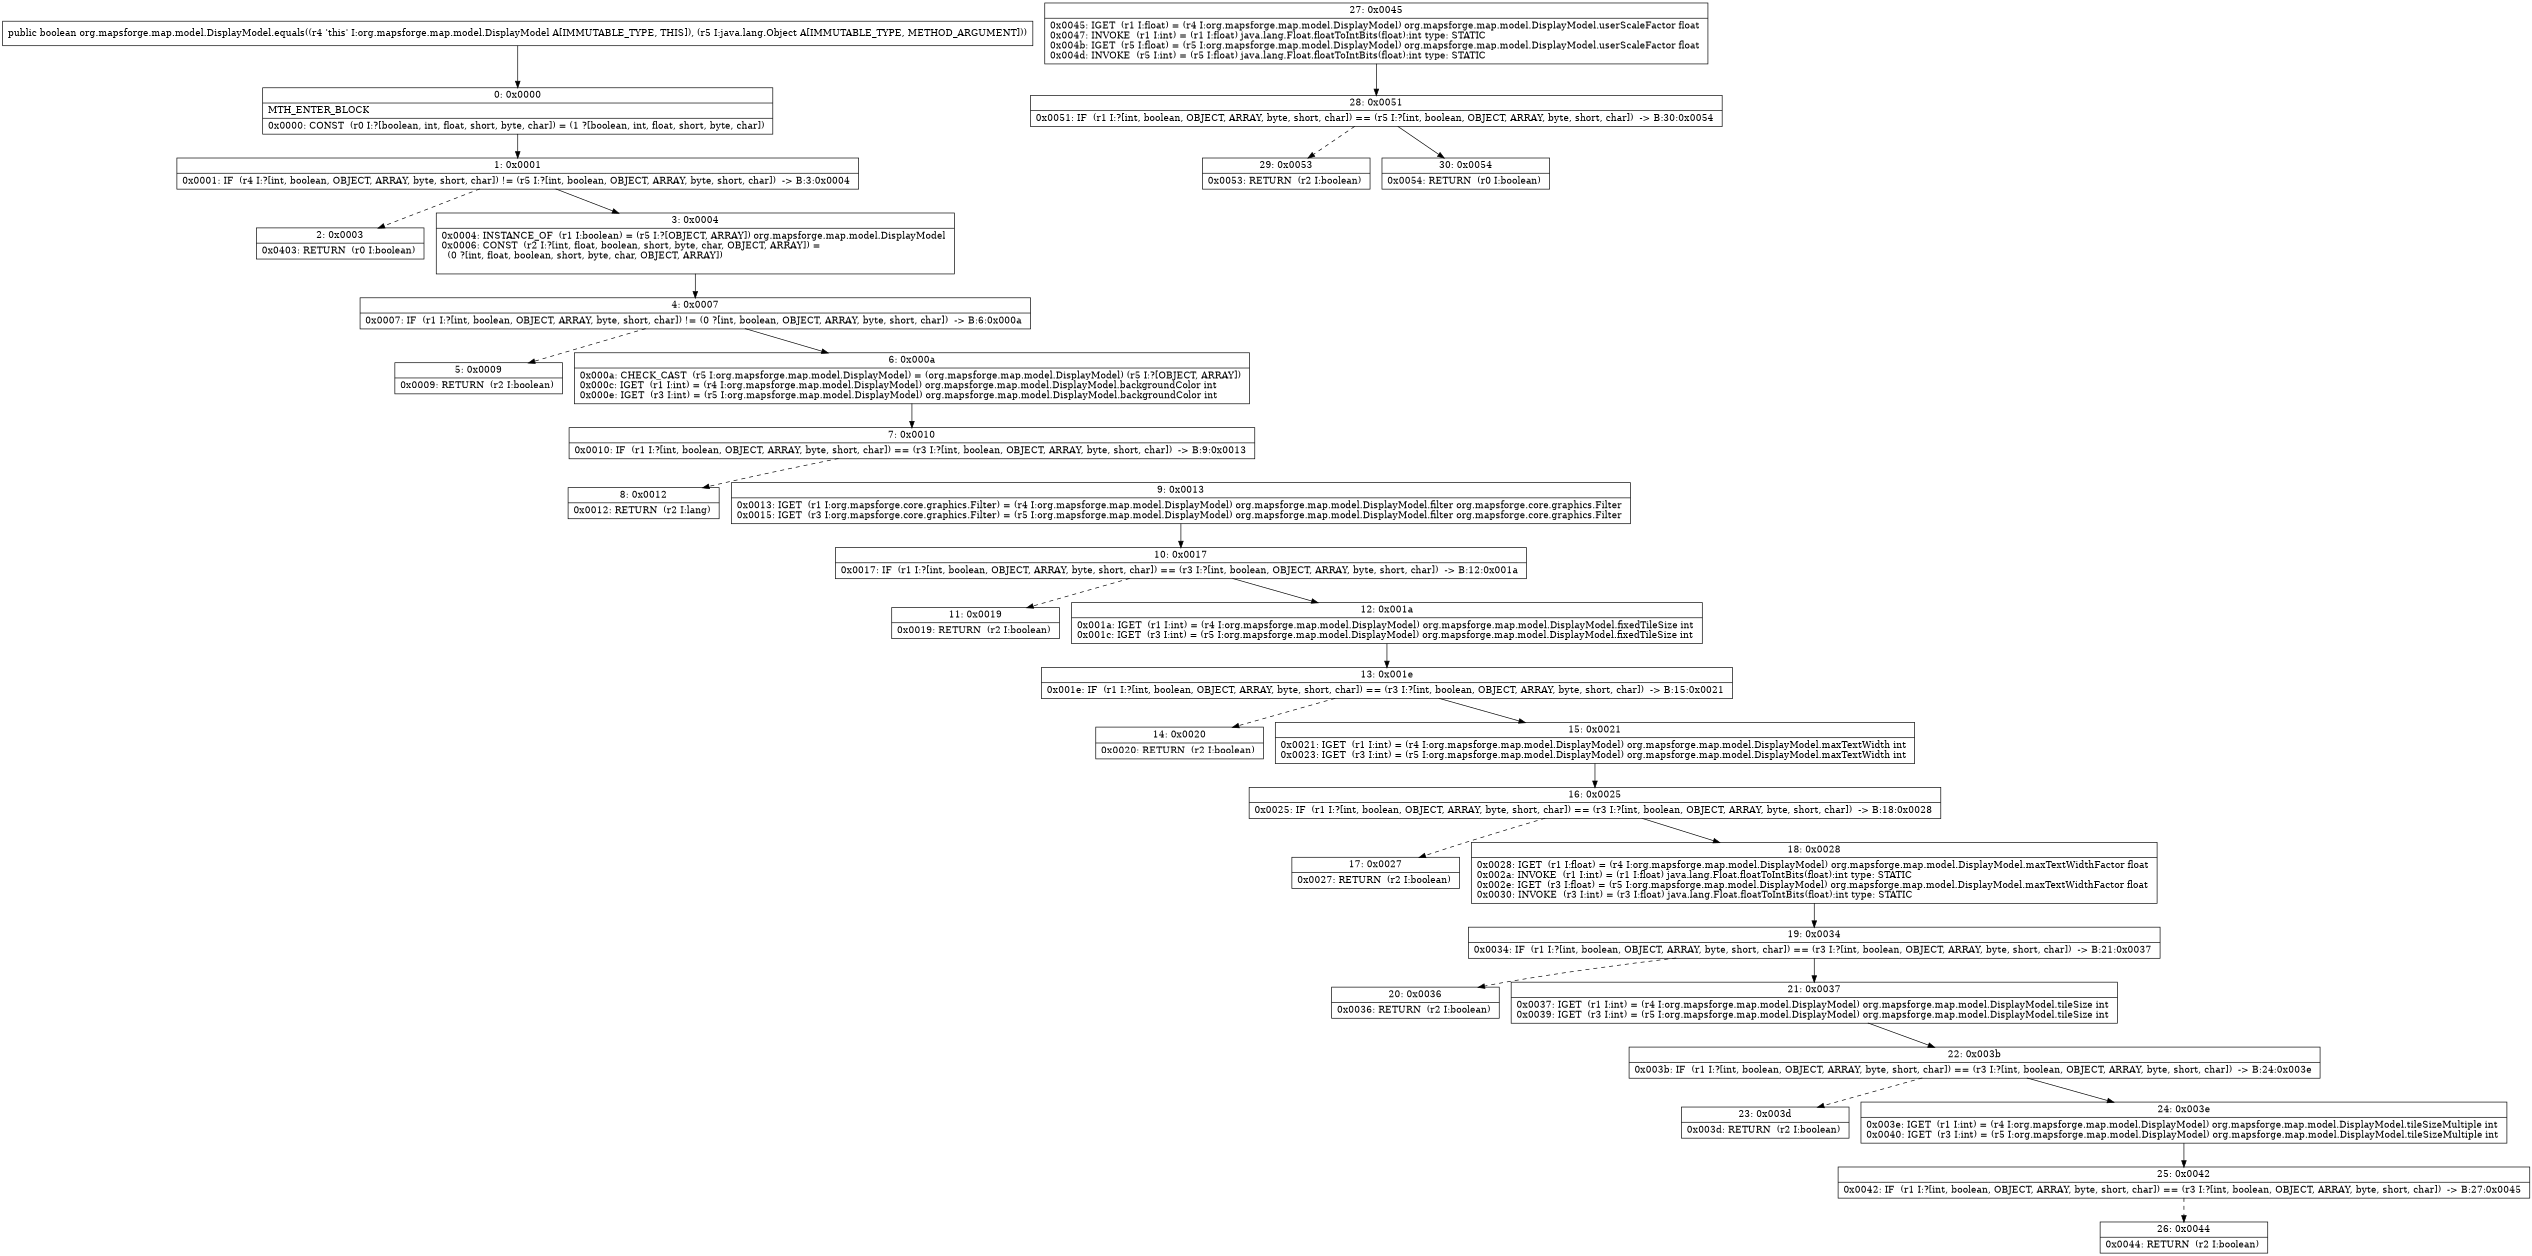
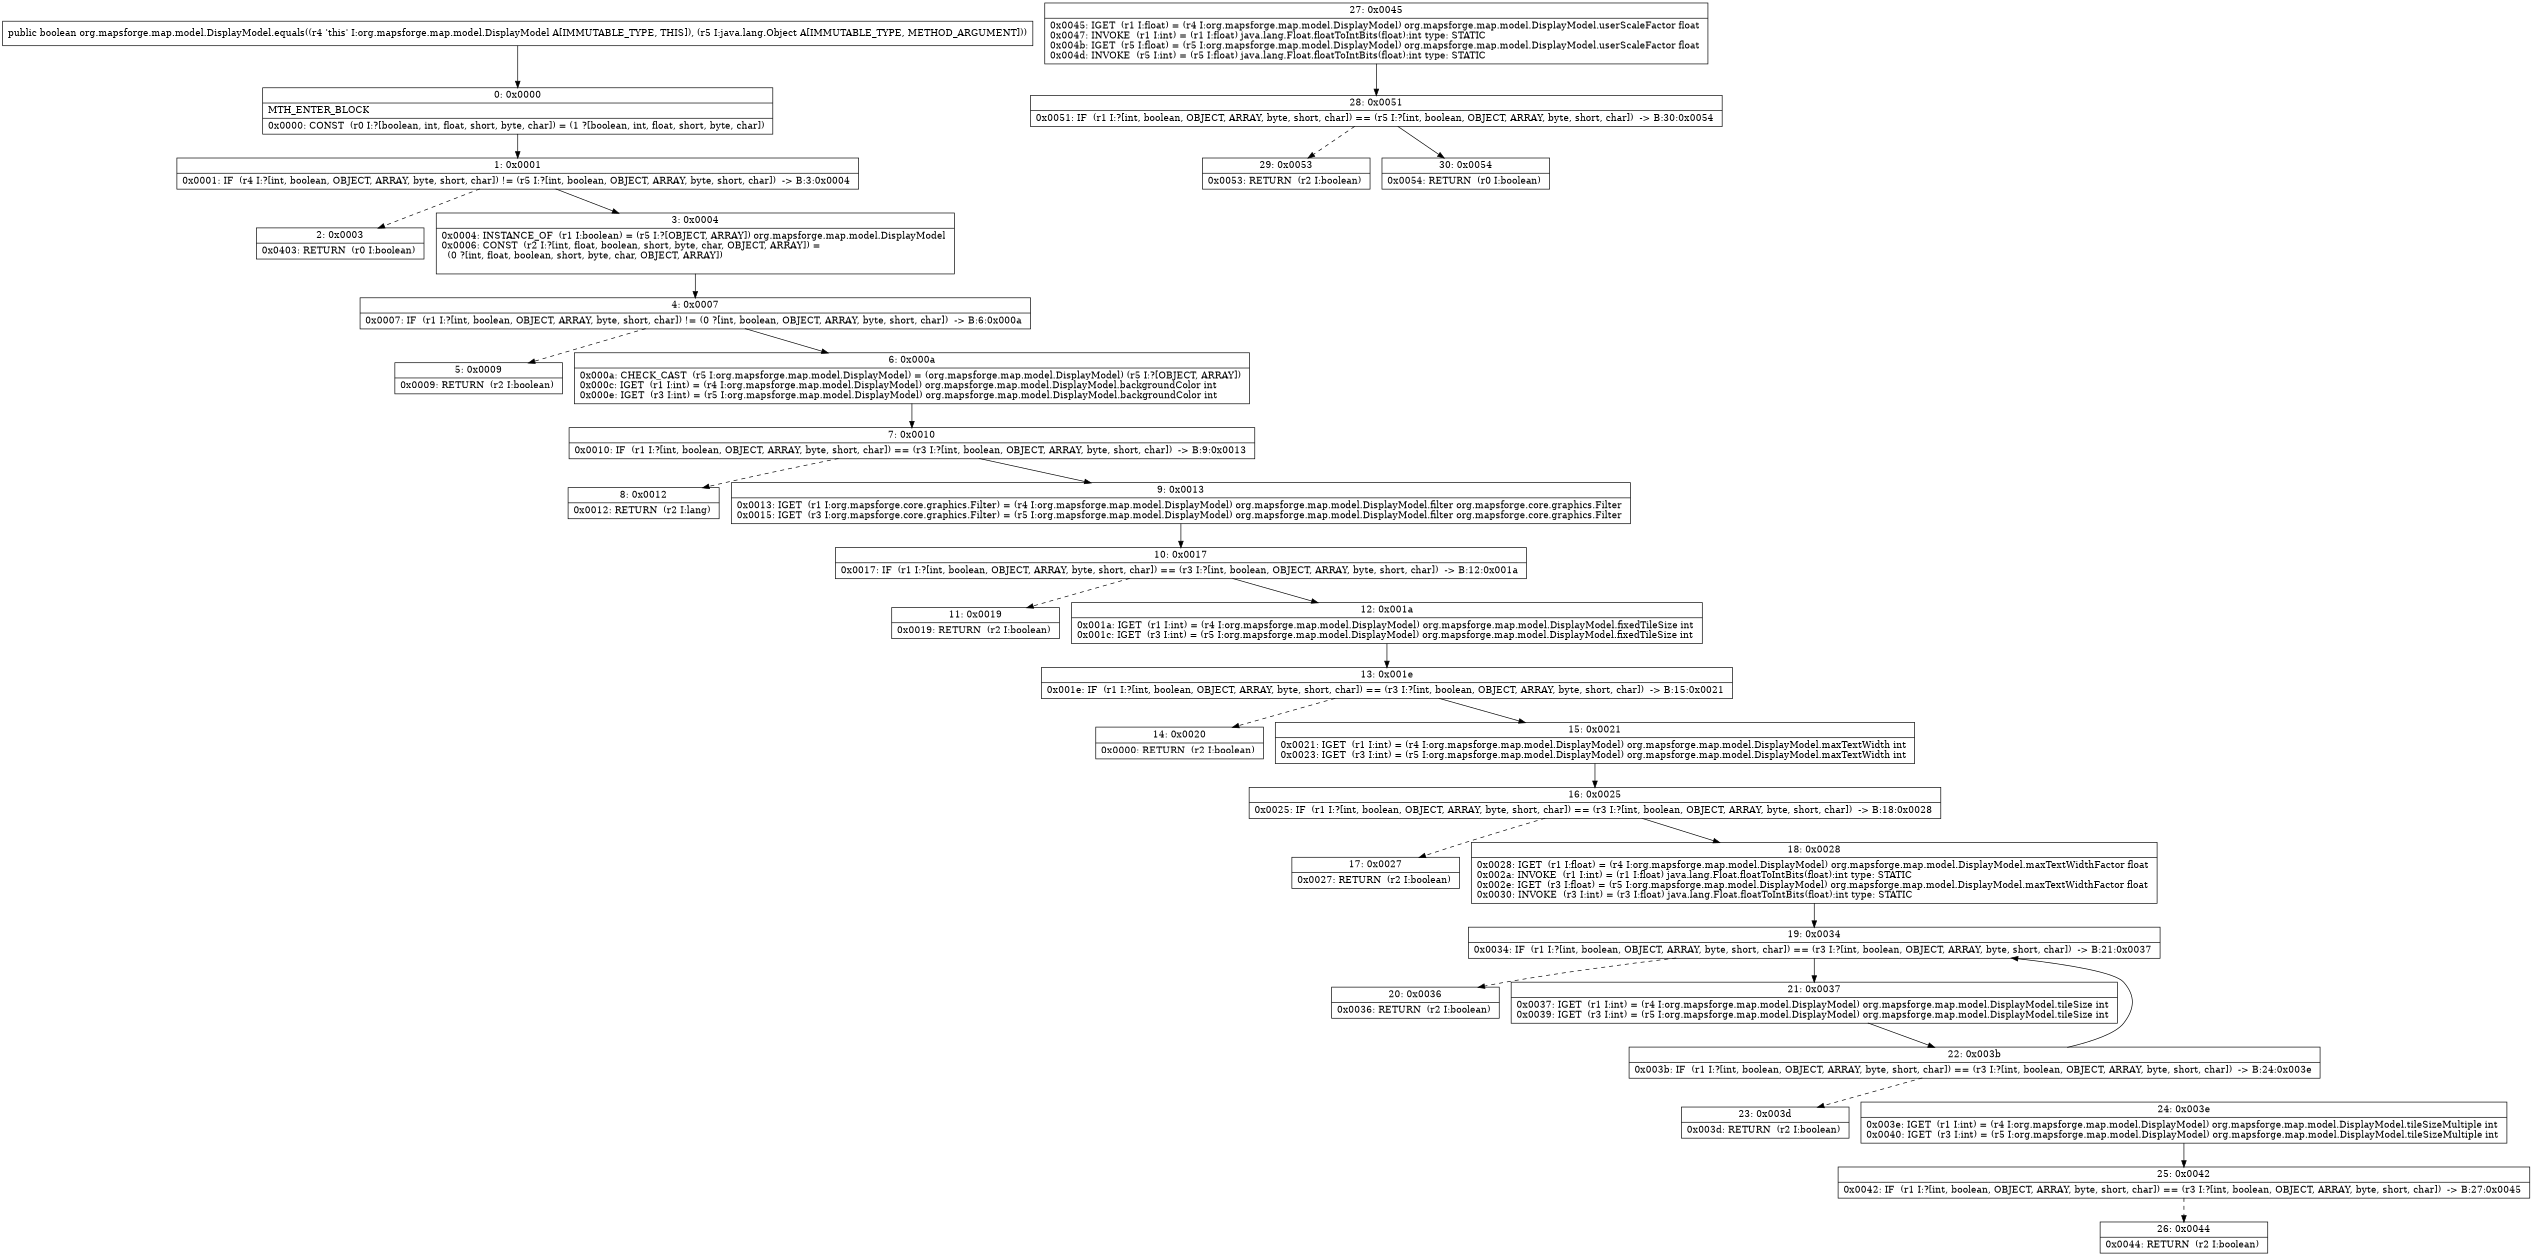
  digraph {
    node [shape=record]
    n1 [label="{0\:\ 0x0000|MTH_ENTER_BLOCK\l|0x0000: CONST  (r0 I:?[boolean, int, float, short, byte, char]) = (1 ?[boolean, int, float, short, byte, char]) \l}"]
    n2 [label="{1\:\ 0x0001|0x0001: IF  (r4 I:?[int, boolean, OBJECT, ARRAY, byte, short, char]) != (r5 I:?[int, boolean, OBJECT, ARRAY, byte, short, char])  \-\> B:3:0x0004 \l}"]
    n3 [label="{2\:\ 0x0003|0x0403: RETURN  (r0 I:boolean) \l}"]
    n4 [label="{3\:\ 0x0004|0x0004: INSTANCE_OF  (r1 I:boolean) = (r5 I:?[OBJECT, ARRAY]) org.mapsforge.map.model.DisplayModel \l0x0006: CONST  (r2 I:?[int, float, boolean, short, byte, char, OBJECT, ARRAY]) = \l  (0 ?[int, float, boolean, short, byte, char, OBJECT, ARRAY])\l \l}"]
    n5 [label="{4\:\ 0x0007|0x0007: IF  (r1 I:?[int, boolean, OBJECT, ARRAY, byte, short, char]) != (0 ?[int, boolean, OBJECT, ARRAY, byte, short, char])  \-\> B:6:0x000a \l}"]
    n6 [label="{5\:\ 0x0009|0x0009: RETURN  (r2 I:boolean) \l}"]
    n7 [label="{6\:\ 0x000a|0x000a: CHECK_CAST  (r5 I:org.mapsforge.map.model.DisplayModel) = (org.mapsforge.map.model.DisplayModel) (r5 I:?[OBJECT, ARRAY]) \l0x000c: IGET  (r1 I:int) = (r4 I:org.mapsforge.map.model.DisplayModel) org.mapsforge.map.model.DisplayModel.backgroundColor int \l0x000e: IGET  (r3 I:int) = (r5 I:org.mapsforge.map.model.DisplayModel) org.mapsforge.map.model.DisplayModel.backgroundColor int \l}"]
    n8 [label="{7\:\ 0x0010|0x0010: IF  (r1 I:?[int, boolean, OBJECT, ARRAY, byte, short, char]) == (r3 I:?[int, boolean, OBJECT, ARRAY, byte, short, char])  \-\> B:9:0x0013 \l}"]
    n9 [label="{8\:\ 0x0012|0x0012: RETURN  (r2 I:lang) \l}"]
    n10 [label="{9\:\ 0x0013|0x0013: IGET  (r1 I:org.mapsforge.core.graphics.Filter) = (r4 I:org.mapsforge.map.model.DisplayModel) org.mapsforge.map.model.DisplayModel.filter org.mapsforge.core.graphics.Filter \l0x0015: IGET  (r3 I:org.mapsforge.core.graphics.Filter) = (r5 I:org.mapsforge.map.model.DisplayModel) org.mapsforge.map.model.DisplayModel.filter org.mapsforge.core.graphics.Filter \l}"]
    n11 [label="{10\:\ 0x0017|0x0017: IF  (r1 I:?[int, boolean, OBJECT, ARRAY, byte, short, char]) == (r3 I:?[int, boolean, OBJECT, ARRAY, byte, short, char])  \-\> B:12:0x001a \l}"]
    n12 [label="{11\:\ 0x0019|0x0019: RETURN  (r2 I:boolean) \l}"]
    n13 [label="{12\:\ 0x001a|0x001a: IGET  (r1 I:int) = (r4 I:org.mapsforge.map.model.DisplayModel) org.mapsforge.map.model.DisplayModel.fixedTileSize int \l0x001c: IGET  (r3 I:int) = (r5 I:org.mapsforge.map.model.DisplayModel) org.mapsforge.map.model.DisplayModel.fixedTileSize int \l}"]
    n14 [label="{13\:\ 0x001e|0x001e: IF  (r1 I:?[int, boolean, OBJECT, ARRAY, byte, short, char]) == (r3 I:?[int, boolean, OBJECT, ARRAY, byte, short, char])  \-\> B:15:0x0021 \l}"]
-   n15 [label="{14\:\ 0x0020|0x0020: RETURN  (r2 I:boolean) \l}"]
+   n15 [label="{14\:\ 0x0020|0x0000: RETURN  (r2 I:boolean) \l}"]
    n16 [label="{15\:\ 0x0021|0x0021: IGET  (r1 I:int) = (r4 I:org.mapsforge.map.model.DisplayModel) org.mapsforge.map.model.DisplayModel.maxTextWidth int \l0x0023: IGET  (r3 I:int) = (r5 I:org.mapsforge.map.model.DisplayModel) org.mapsforge.map.model.DisplayModel.maxTextWidth int \l}"]
    n17 [label="{16\:\ 0x0025|0x0025: IF  (r1 I:?[int, boolean, OBJECT, ARRAY, byte, short, char]) == (r3 I:?[int, boolean, OBJECT, ARRAY, byte, short, char])  \-\> B:18:0x0028 \l}"]
    n18 [label="{17\:\ 0x0027|0x0027: RETURN  (r2 I:boolean) \l}"]
    n19 [label="{18\:\ 0x0028|0x0028: IGET  (r1 I:float) = (r4 I:org.mapsforge.map.model.DisplayModel) org.mapsforge.map.model.DisplayModel.maxTextWidthFactor float \l0x002a: INVOKE  (r1 I:int) = (r1 I:float) java.lang.Float.floatToIntBits(float):int type: STATIC \l0x002e: IGET  (r3 I:float) = (r5 I:org.mapsforge.map.model.DisplayModel) org.mapsforge.map.model.DisplayModel.maxTextWidthFactor float \l0x0030: INVOKE  (r3 I:int) = (r3 I:float) java.lang.Float.floatToIntBits(float):int type: STATIC \l}"]
    n20 [label="{19\:\ 0x0034|0x0034: IF  (r1 I:?[int, boolean, OBJECT, ARRAY, byte, short, char]) == (r3 I:?[int, boolean, OBJECT, ARRAY, byte, short, char])  \-\> B:21:0x0037 \l}"]
    n21 [label="{20\:\ 0x0036|0x0036: RETURN  (r2 I:boolean) \l}"]
    n22 [label="{21\:\ 0x0037|0x0037: IGET  (r1 I:int) = (r4 I:org.mapsforge.map.model.DisplayModel) org.mapsforge.map.model.DisplayModel.tileSize int \l0x0039: IGET  (r3 I:int) = (r5 I:org.mapsforge.map.model.DisplayModel) org.mapsforge.map.model.DisplayModel.tileSize int \l}"]
    n23 [label="{22\:\ 0x003b|0x003b: IF  (r1 I:?[int, boolean, OBJECT, ARRAY, byte, short, char]) == (r3 I:?[int, boolean, OBJECT, ARRAY, byte, short, char])  \-\> B:24:0x003e \l}"]
    n24 [label="{23\:\ 0x003d|0x003d: RETURN  (r2 I:boolean) \l}"]
    n25 [label="{24\:\ 0x003e|0x003e: IGET  (r1 I:int) = (r4 I:org.mapsforge.map.model.DisplayModel) org.mapsforge.map.model.DisplayModel.tileSizeMultiple int \l0x0040: IGET  (r3 I:int) = (r5 I:org.mapsforge.map.model.DisplayModel) org.mapsforge.map.model.DisplayModel.tileSizeMultiple int \l}"]
    n26 [label="{25\:\ 0x0042|0x0042: IF  (r1 I:?[int, boolean, OBJECT, ARRAY, byte, short, char]) == (r3 I:?[int, boolean, OBJECT, ARRAY, byte, short, char])  \-\> B:27:0x0045 \l}"]
    n27 [label="{26\:\ 0x0044|0x0044: RETURN  (r2 I:boolean) \l}"]
    n28 [label="{27\:\ 0x0045|0x0045: IGET  (r1 I:float) = (r4 I:org.mapsforge.map.model.DisplayModel) org.mapsforge.map.model.DisplayModel.userScaleFactor float \l0x0047: INVOKE  (r1 I:int) = (r1 I:float) java.lang.Float.floatToIntBits(float):int type: STATIC \l0x004b: IGET  (r5 I:float) = (r5 I:org.mapsforge.map.model.DisplayModel) org.mapsforge.map.model.DisplayModel.userScaleFactor float \l0x004d: INVOKE  (r5 I:int) = (r5 I:float) java.lang.Float.floatToIntBits(float):int type: STATIC \l}"]
    n29 [label="{28\:\ 0x0051|0x0051: IF  (r1 I:?[int, boolean, OBJECT, ARRAY, byte, short, char]) == (r5 I:?[int, boolean, OBJECT, ARRAY, byte, short, char])  \-\> B:30:0x0054 \l}"]
    n30 [label="{29\:\ 0x0053|0x0053: RETURN  (r2 I:boolean) \l}"]
    n31 [label="{30\:\ 0x0054|0x0054: RETURN  (r0 I:boolean) \l}"]
    n32 [label="{public boolean org.mapsforge.map.model.DisplayModel.equals((r4 'this' I:org.mapsforge.map.model.DisplayModel A[IMMUTABLE_TYPE, THIS]), (r5 I:java.lang.Object A[IMMUTABLE_TYPE, METHOD_ARGUMENT])) }"]
    n1 -> n2
    n2 -> n3 [style=dashed]
    n2 -> n4
    n4 -> n5
    n5 -> n6 [style=dashed]
    n5 -> n7
    n7 -> n8
    n8 -> n9 [style=dashed]
+   n8 -> n10
    n10 -> n11
    n11 -> n12 [style=dashed]
    n11 -> n13
    n13 -> n14
    n14 -> n15 [style=dashed]
    n14 -> n16
    n16 -> n17
    n17 -> n18 [style=dashed]
    n17 -> n19
    n19 -> n20
    n20 -> n21 [style=dashed]
    n20 -> n22
    n22 -> n23
    n23 -> n24 [style=dashed]
-   n23 -> n25
+   n23 -> n20
    n25 -> n26
    n26 -> n27 [style=dashed]
    n28 -> n29
    n29 -> n30 [style=dashed]
    n29 -> n31
    n32 -> n1
  }
